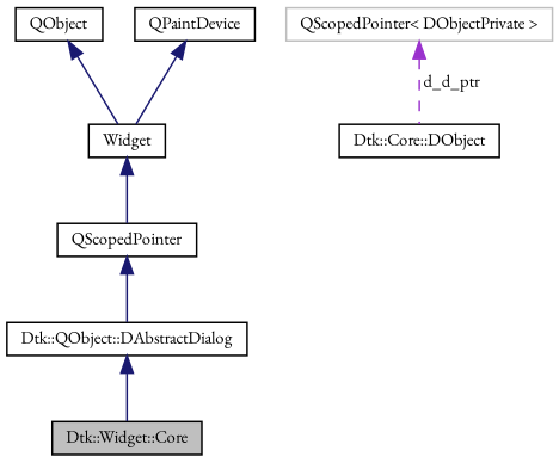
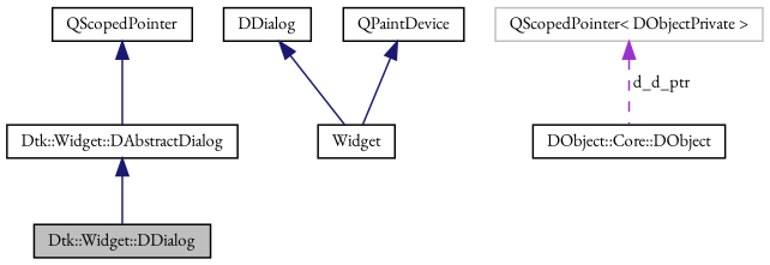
  digraph {
    fontname="EB Garamond"
    node [color=black fillcolor=white fontname="EB Garamond" fontsize=10 shape=record style=filled]
    edge [color=midnightblue dir=back fontname="EB Garamond" fontsize=10 labelfontname=Helvetica labelfontsize=10 style=solid]
-   n1 [fillcolor=grey75 fontcolor=black height=0.2 label="Dtk::Widget::Core" width=0.4]
-   n2 [height=0.2 label="Dtk::QObject::DAbstractDialog" width=0.4]
+   n1 [fillcolor=grey75 fontcolor=black height=0.2 label="Dtk::Widget::DDialog" width=0.4]
+   n2 [height=0.2 label="Dtk::Widget::DAbstractDialog" width=0.4]
    n3 [height=0.2 label=QScopedPointer width=0.4]
    n4 [height=0.2 label=Widget width=0.4]
-   n5 [height=0.2 label=QObject width=0.4]
+   n5 [height=0.2 label=DDialog width=0.4]
    n6 [height=0.2 label=QPaintDevice width=0.4]
-   n7 [height=0.2 label="Dtk::Core::DObject" width=0.4]
+   n7 [height=0.2 label="DObject::Core::DObject" width=0.4]
    n8 [color=grey75 height=0.2 label="QScopedPointer\< DObjectPrivate \>" width=0.4]
    n2 -> n1
    n3 -> n2
-   n4 -> n3
    n5 -> n4
    n6 -> n4
    n8 -> n7 [color=darkorchid3 label=" d_d_ptr" style=dashed]
  }
